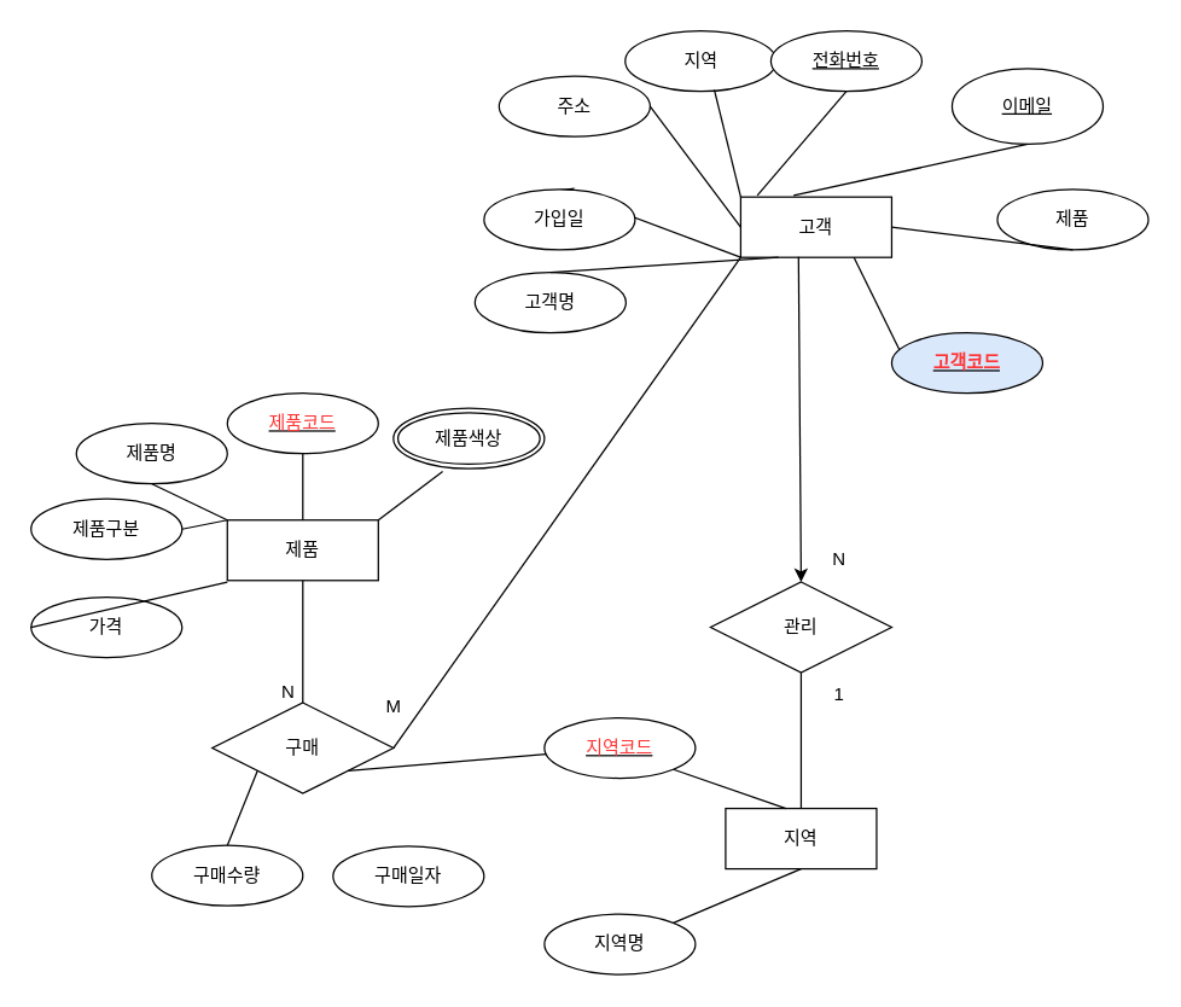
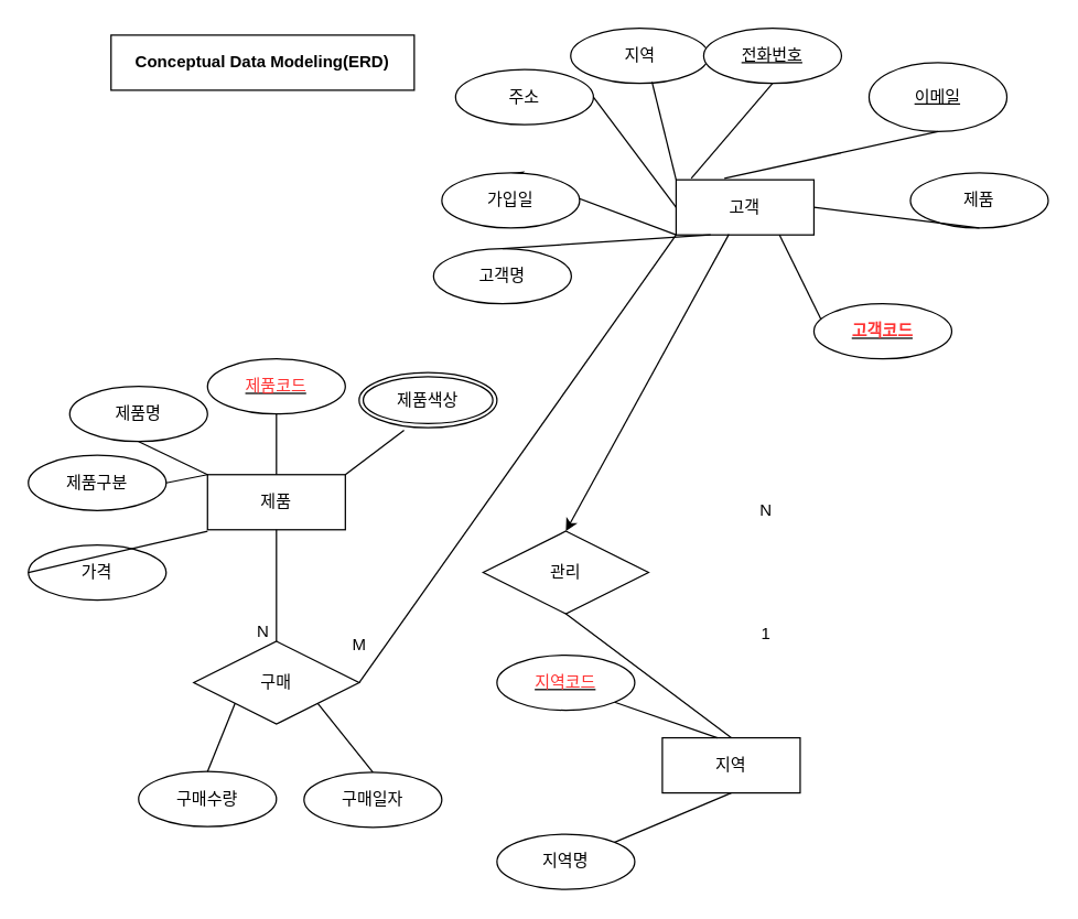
  <mxCell id="0" />
  <mxCell id="1" parent="0" />
  <mxCell id="2" value="고객" style="whiteSpace=wrap;html=1;align=center;" parent="1" vertex="1"><mxGeometry x="490" y="130" width="100" height="40" as="geometry" /></mxCell>
  <mxCell id="3" value="고객명" style="ellipse;whiteSpace=wrap;html=1;align=center;" parent="1" vertex="1"><mxGeometry x="314" y="180" width="100" height="40" as="geometry" /></mxCell>
  <mxCell id="4" value="" style="endArrow=none;html=1;rounded=0;exitX=0.25;exitY=1;exitDx=0;exitDy=0;entryX=0.5;entryY=0;entryDx=0;entryDy=0;" parent="1" source="2" target="3" edge="1"><mxGeometry relative="1" as="geometry"><mxPoint x="370" y="360" as="sourcePoint" /><mxPoint x="530" y="360" as="targetPoint" /></mxGeometry></mxCell>
  <mxCell id="5" value="지역" style="ellipse;whiteSpace=wrap;html=1;align=center;" parent="1" vertex="1"><mxGeometry x="413.5" y="20" width="100" height="40" as="geometry" /></mxCell>
  <mxCell id="6" value="주소" style="ellipse;whiteSpace=wrap;html=1;align=center;" parent="1" vertex="1"><mxGeometry x="330" y="50" width="100" height="40" as="geometry" /></mxCell>
  <mxCell id="7" value="&lt;u&gt;이메일&lt;/u&gt;" style="ellipse;whiteSpace=wrap;html=1;align=center;" parent="1" vertex="1"><mxGeometry x="630" y="45" width="100" height="50" as="geometry" /></mxCell>
  <mxCell id="8" value="&lt;u&gt;전화번호&lt;/u&gt;" style="ellipse;whiteSpace=wrap;html=1;align=center;" parent="1" vertex="1"><mxGeometry x="510" y="20" width="100" height="40" as="geometry" /></mxCell>
  <mxCell id="9" value="" style="endArrow=none;html=1;rounded=0;entryX=0.59;entryY=0.975;entryDx=0;entryDy=0;entryPerimeter=0;exitX=0;exitY=0;exitDx=0;exitDy=0;" parent="1" source="2" target="5" edge="1"><mxGeometry relative="1" as="geometry"><mxPoint x="540" y="170" as="sourcePoint" /><mxPoint x="700" y="300" as="targetPoint" /></mxGeometry></mxCell>
  <mxCell id="10" value="" style="endArrow=classic;html=1;rounded=0;exitX=0;exitY=1;exitDx=0;exitDy=0;entryX=0.5;entryY=0;entryDx=0;entryDy=0;" parent="1" source="2" target="13" edge="1"><mxGeometry relative="1" as="geometry"><mxPoint x="450" y="340" as="sourcePoint" /><mxPoint x="610" y="340" as="targetPoint" /></mxGeometry></mxCell>
  <mxCell id="11" value="" style="endArrow=none;html=1;rounded=0;exitX=0.35;exitY=-0.025;exitDx=0;exitDy=0;entryX=0.5;entryY=1;entryDx=0;entryDy=0;exitPerimeter=0;" parent="1" source="2" target="7" edge="1"><mxGeometry relative="1" as="geometry"><mxPoint x="540" y="300" as="sourcePoint" /><mxPoint x="700" y="300" as="targetPoint" /></mxGeometry></mxCell>
  <mxCell id="12" value="" style="endArrow=none;html=1;rounded=0;exitX=0.11;exitY=-0.025;exitDx=0;exitDy=0;exitPerimeter=0;entryX=0.5;entryY=1;entryDx=0;entryDy=0;" parent="1" source="2" target="8" edge="1"><mxGeometry relative="1" as="geometry"><mxPoint x="580" y="130" as="sourcePoint" /><mxPoint x="460" y="60" as="targetPoint" /></mxGeometry></mxCell>
  <mxCell id="13" value="가입일" style="ellipse;whiteSpace=wrap;html=1;align=center;" parent="1" vertex="1"><mxGeometry x="320" y="125" width="100" height="40" as="geometry" /></mxCell>
  <mxCell id="14" value="" style="endArrow=none;html=1;rounded=0;exitX=1;exitY=0.5;exitDx=0;exitDy=0;entryX=0;entryY=0.5;entryDx=0;entryDy=0;" parent="1" source="6" target="2" edge="1"><mxGeometry relative="1" as="geometry"><mxPoint x="540" y="300" as="sourcePoint" /><mxPoint x="700" y="300" as="targetPoint" /></mxGeometry></mxCell>
- <mxCell id="15" value="&lt;u&gt;&lt;b&gt;&lt;font color=&quot;#ff3333&quot;&gt;고객코드&lt;/font&gt;&lt;/b&gt;&lt;/u&gt;" style="ellipse;whiteSpace=wrap;html=1;align=center;fillColor=#dae8fc;" parent="1" vertex="1"><mxGeometry x="590" y="220" width="100" height="40" as="geometry" /></mxCell>
+ <mxCell id="15" value="&lt;u&gt;&lt;b&gt;&lt;font color=&quot;#ff3333&quot;&gt;고객코드&lt;/font&gt;&lt;/b&gt;&lt;/u&gt;" style="ellipse;whiteSpace=wrap;html=1;align=center;" parent="1" vertex="1"><mxGeometry x="590" y="220" width="100" height="40" as="geometry" /></mxCell>
  <mxCell id="16" value="" style="endArrow=none;html=1;rounded=0;exitX=0.75;exitY=1;exitDx=0;exitDy=0;entryX=0.05;entryY=0.275;entryDx=0;entryDy=0;entryPerimeter=0;" parent="1" source="2" target="15" edge="1"><mxGeometry relative="1" as="geometry"><mxPoint x="510" y="270" as="sourcePoint" /><mxPoint x="670" y="270" as="targetPoint" /></mxGeometry></mxCell>
  <mxCell id="17" value="지역" style="whiteSpace=wrap;html=1;align=center;" parent="1" vertex="1"><mxGeometry x="480" y="535" width="100" height="40" as="geometry" /></mxCell>
  <mxCell id="18" value="지역명" style="ellipse;whiteSpace=wrap;html=1;align=center;" parent="1" vertex="1"><mxGeometry x="360" y="605" width="100" height="40" as="geometry" /></mxCell>
  <mxCell id="19" value="&lt;u&gt;&lt;font color=&quot;#ff3333&quot;&gt;지역코드&lt;/font&gt;&lt;/u&gt;" style="ellipse;whiteSpace=wrap;html=1;align=center;" parent="1" vertex="1"><mxGeometry x="360" y="475" width="100" height="40" as="geometry" /></mxCell>
  <mxCell id="20" value="" style="endArrow=none;html=1;rounded=0;exitX=1;exitY=0;exitDx=0;exitDy=0;entryX=0.5;entryY=1;entryDx=0;entryDy=0;" parent="1" source="18" target="17" edge="1"><mxGeometry relative="1" as="geometry"><mxPoint x="480" y="575" as="sourcePoint" /><mxPoint x="640" y="575" as="targetPoint" /></mxGeometry></mxCell>
  <mxCell id="21" value="" style="endArrow=none;html=1;rounded=0;exitX=1;exitY=1;exitDx=0;exitDy=0;" parent="1" source="19" edge="1"><mxGeometry relative="1" as="geometry"><mxPoint x="480" y="575" as="sourcePoint" /><mxPoint x="520" y="535" as="targetPoint" /></mxGeometry></mxCell>
  <mxCell id="22" value="제품" style="whiteSpace=wrap;html=1;align=center;" parent="1" vertex="1"><mxGeometry x="150" y="344" width="100" height="40" as="geometry" /></mxCell>
  <mxCell id="23" value="제품" style="ellipse;whiteSpace=wrap;html=1;align=center;" parent="1" vertex="1"><mxGeometry x="660" y="125" width="100" height="40" as="geometry" /></mxCell>
  <mxCell id="24" value="" style="endArrow=none;html=1;rounded=0;entryX=0.5;entryY=1;entryDx=0;entryDy=0;exitX=1;exitY=0.5;exitDx=0;exitDy=0;" parent="1" source="2" target="23" edge="1"><mxGeometry relative="1" as="geometry"><mxPoint x="320" y="485" as="sourcePoint" /><mxPoint x="480" y="485" as="targetPoint" /></mxGeometry></mxCell>
  <mxCell id="25" value="제품명" style="ellipse;whiteSpace=wrap;html=1;align=center;" parent="1" vertex="1"><mxGeometry x="50" y="280" width="100" height="40" as="geometry" /></mxCell>
  <mxCell id="26" value="&lt;u&gt;&lt;font color=&quot;#ff3333&quot;&gt;제품코드&lt;/font&gt;&lt;/u&gt;" style="ellipse;whiteSpace=wrap;html=1;align=center;" parent="1" vertex="1"><mxGeometry x="150" y="260" width="100" height="40" as="geometry" /></mxCell>
  <mxCell id="27" value="" style="endArrow=none;html=1;rounded=0;entryX=0.5;entryY=1;entryDx=0;entryDy=0;exitX=0.5;exitY=0;exitDx=0;exitDy=0;" parent="1" source="22" target="26" edge="1"><mxGeometry relative="1" as="geometry"><mxPoint x="-10" y="290" as="sourcePoint" /><mxPoint x="150" y="290" as="targetPoint" /></mxGeometry></mxCell>
  <mxCell id="28" value="제품구분" style="ellipse;whiteSpace=wrap;html=1;align=center;" parent="1" vertex="1"><mxGeometry x="20" y="330" width="100" height="40" as="geometry" /></mxCell>
  <mxCell id="29" value="" style="endArrow=none;html=1;rounded=0;exitX=1;exitY=0.5;exitDx=0;exitDy=0;entryX=0;entryY=0;entryDx=0;entryDy=0;" parent="1" source="28" target="22" edge="1"><mxGeometry relative="1" as="geometry"><mxPoint x="-10" y="290" as="sourcePoint" /><mxPoint x="150" y="290" as="targetPoint" /></mxGeometry></mxCell>
  <mxCell id="30" value="" style="endArrow=none;html=1;rounded=0;entryX=0;entryY=0;entryDx=0;entryDy=0;exitX=0.5;exitY=1;exitDx=0;exitDy=0;" parent="1" source="25" target="22" edge="1"><mxGeometry relative="1" as="geometry"><mxPoint x="-10" y="290" as="sourcePoint" /><mxPoint x="150" y="290" as="targetPoint" /></mxGeometry></mxCell>
  <mxCell id="31" value="제품색상" style="ellipse;shape=doubleEllipse;margin=3;whiteSpace=wrap;html=1;align=center;" parent="1" vertex="1"><mxGeometry x="260" y="270" width="100" height="40" as="geometry" /></mxCell>
  <mxCell id="32" value="" style="endArrow=none;html=1;rounded=0;entryX=1;entryY=0;entryDx=0;entryDy=0;exitX=0.326;exitY=1.043;exitDx=0;exitDy=0;exitPerimeter=0;" parent="1" source="31" target="22" edge="1"><mxGeometry relative="1" as="geometry"><mxPoint x="-10" y="290" as="sourcePoint" /><mxPoint x="150" y="290" as="targetPoint" /></mxGeometry></mxCell>
  <mxCell id="33" value="가격" style="ellipse;whiteSpace=wrap;html=1;align=center;" parent="1" vertex="1"><mxGeometry x="20" y="395" width="100" height="40" as="geometry" /></mxCell>
  <mxCell id="34" value="" style="endArrow=none;html=1;rounded=0;entryX=0;entryY=0.5;entryDx=0;entryDy=0;" parent="1" target="33" edge="1"><mxGeometry relative="1" as="geometry"><mxPoint x="150" y="385" as="sourcePoint" /><mxPoint x="150" y="290" as="targetPoint" /></mxGeometry></mxCell>
- <mxCell id="35" value="관리" style="shape=rhombus;perimeter=rhombusPerimeter;whiteSpace=wrap;html=1;align=center;" parent="1" vertex="1"><mxGeometry x="470" y="385" width="120" height="60" as="geometry" /></mxCell>
+ <mxCell id="35" value="관리" style="shape=rhombus;perimeter=rhombusPerimeter;whiteSpace=wrap;html=1;align=center;" parent="1" vertex="1"><mxGeometry x="350" y="385" width="120" height="60" as="geometry" /></mxCell>
  <mxCell id="36" value="" style="endArrow=classic;html=1;rounded=0;entryX=0.5;entryY=0;entryDx=0;entryDy=0;exitX=0.383;exitY=0.989;exitDx=0;exitDy=0;exitPerimeter=0;" parent="1" source="2" target="35" edge="1"><mxGeometry relative="1" as="geometry"><mxPoint x="330" y="485" as="sourcePoint" /><mxPoint x="490" y="485" as="targetPoint" /></mxGeometry></mxCell>
  <mxCell id="37" value="" style="endArrow=none;html=1;rounded=0;entryX=0.5;entryY=1;entryDx=0;entryDy=0;" parent="1" target="35" edge="1"><mxGeometry relative="1" as="geometry"><mxPoint x="530" y="535" as="sourcePoint" /><mxPoint x="490" y="485" as="targetPoint" /></mxGeometry></mxCell>
  <mxCell id="38" value="" style="endArrow=none;html=1;rounded=0;entryX=0;entryY=1;entryDx=0;entryDy=0;exitX=1;exitY=0.5;exitDx=0;exitDy=0;" parent="1" source="39" target="2" edge="1"><mxGeometry relative="1" as="geometry"><mxPoint x="360" y="565" as="sourcePoint" /><mxPoint x="520" y="565" as="targetPoint" /></mxGeometry></mxCell>
  <mxCell id="39" value="구매" style="shape=rhombus;perimeter=rhombusPerimeter;whiteSpace=wrap;html=1;align=center;" parent="1" vertex="1"><mxGeometry x="140" y="465" width="120" height="60" as="geometry" /></mxCell>
  <mxCell id="40" value="" style="endArrow=none;html=1;rounded=0;exitX=0.5;exitY=1;exitDx=0;exitDy=0;entryX=0.5;entryY=0;entryDx=0;entryDy=0;" parent="1" source="22" target="39" edge="1"><mxGeometry relative="1" as="geometry"><mxPoint x="360" y="565" as="sourcePoint" /><mxPoint x="520" y="565" as="targetPoint" /></mxGeometry></mxCell>
  <mxCell id="41" value="구매일자" style="ellipse;whiteSpace=wrap;html=1;align=center;" parent="1" vertex="1"><mxGeometry x="220" y="560" width="100" height="40" as="geometry" /></mxCell>
  <mxCell id="42" value="구매수량" style="ellipse;whiteSpace=wrap;html=1;align=center;" parent="1" vertex="1"><mxGeometry x="100" y="559.5" width="100" height="40" as="geometry" /></mxCell>
  <mxCell id="43" value="" style="endArrow=none;html=1;rounded=0;exitX=0;exitY=1;exitDx=0;exitDy=0;entryX=0.5;entryY=0;entryDx=0;entryDy=0;" parent="1" source="39" target="42" edge="1"><mxGeometry relative="1" as="geometry"><mxPoint x="220" y="585" as="sourcePoint" /><mxPoint x="380" y="585" as="targetPoint" /></mxGeometry></mxCell>
- <mxCell id="44" value="" style="endArrow=none;html=1;rounded=0;exitX=1;exitY=1;exitDx=0;exitDy=0;" parent="1" source="39" target="19" edge="1"><mxGeometry relative="1" as="geometry"><mxPoint x="220" y="585" as="sourcePoint" /><mxPoint x="380" y="585" as="targetPoint" /></mxGeometry></mxCell>
+ <mxCell id="44" value="" style="endArrow=none;html=1;rounded=0;exitX=1;exitY=1;exitDx=0;exitDy=0;entryX=0.5;entryY=0;entryDx=0;entryDy=0;" parent="1" source="39" target="41" edge="1"><mxGeometry relative="1" as="geometry"><mxPoint x="220" y="585" as="sourcePoint" /><mxPoint x="380" y="585" as="targetPoint" /></mxGeometry></mxCell>
+ <mxCell id="45" value="&lt;b&gt;Conceptual Data Modeling(ERD)&lt;/b&gt;" style="whiteSpace=wrap;html=1;align=center;" parent="1" vertex="1"><mxGeometry x="80" y="25" width="220" height="40" as="geometry" /></mxCell>
  <mxCell id="46" value="1" style="text;html=1;align=center;verticalAlign=middle;resizable=0;points=[];autosize=1;strokeColor=none;fillColor=none;" parent="1" vertex="1"><mxGeometry x="540" y="445" width="30" height="30" as="geometry" /></mxCell>
  <mxCell id="47" value="N" style="text;html=1;align=center;verticalAlign=middle;resizable=0;points=[];autosize=1;strokeColor=none;fillColor=none;" parent="1" vertex="1"><mxGeometry x="540" y="355" width="30" height="30" as="geometry" /></mxCell>
  <mxCell id="48" value="M" style="text;html=1;align=center;verticalAlign=middle;resizable=0;points=[];autosize=1;strokeColor=none;fillColor=none;" parent="1" vertex="1"><mxGeometry x="245" y="453" width="30" height="30" as="geometry" /></mxCell>
  <mxCell id="49" value="N" style="text;html=1;align=center;verticalAlign=middle;resizable=0;points=[];autosize=1;strokeColor=none;fillColor=none;" parent="1" vertex="1"><mxGeometry x="175" y="443" width="30" height="30" as="geometry" /></mxCell>
